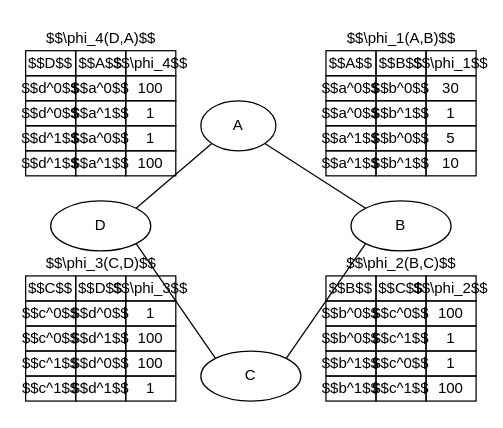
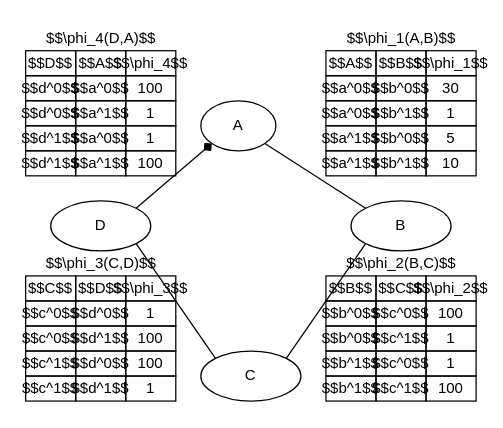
  <mxCell id="0" />
  <mxCell id="1" parent="0" />
  <mxCell id="2" value="A" style="ellipse;whiteSpace=wrap;html=1;" vertex="1" parent="1"><mxGeometry x="160" y="80" width="60" height="40" as="geometry" /></mxCell>
  <mxCell id="3" value="B" style="ellipse;whiteSpace=wrap;html=1;" vertex="1" parent="1"><mxGeometry x="280" y="160" width="80" height="40" as="geometry" /></mxCell>
  <mxCell id="4" value="C" style="ellipse;whiteSpace=wrap;html=1;" vertex="1" parent="1"><mxGeometry x="160" y="280" width="80" height="40" as="geometry" /></mxCell>
  <mxCell id="5" value="D" style="ellipse;whiteSpace=wrap;html=1;" vertex="1" parent="1"><mxGeometry x="40" y="160" width="80" height="40" as="geometry" /></mxCell>
  <mxCell id="6" value="" style="endArrow=none;html=1;exitX=1;exitY=1;exitDx=0;exitDy=0;entryX=0;entryY=0;entryDx=0;entryDy=0;" edge="1" parent="1" source="2" target="3"><mxGeometry width="50" height="50" relative="1" as="geometry"><mxPoint x="400" y="480" as="sourcePoint" /><mxPoint x="450" y="430" as="targetPoint" /></mxGeometry></mxCell>
  <mxCell id="7" value="" style="endArrow=none;html=1;exitX=1;exitY=0;exitDx=0;exitDy=0;entryX=0;entryY=1;entryDx=0;entryDy=0;" edge="1" parent="1" source="4" target="3"><mxGeometry width="50" height="50" relative="1" as="geometry"><mxPoint x="400" y="480" as="sourcePoint" /><mxPoint x="450" y="430" as="targetPoint" /></mxGeometry></mxCell>
  <mxCell id="8" value="" style="endArrow=none;html=1;exitX=1;exitY=1;exitDx=0;exitDy=0;entryX=0;entryY=0;entryDx=0;entryDy=0;" edge="1" parent="1" source="5" target="4"><mxGeometry width="50" height="50" relative="1" as="geometry"><mxPoint x="400" y="480" as="sourcePoint" /><mxPoint x="450" y="430" as="targetPoint" /></mxGeometry></mxCell>
- <mxCell id="9" value="" style="endArrow=none;html=1;exitX=1;exitY=0;exitDx=0;exitDy=0;entryX=0;entryY=1;entryDx=0;entryDy=0;" edge="1" parent="1" source="5" target="2"><mxGeometry width="50" height="50" relative="1" as="geometry"><mxPoint x="400" y="480" as="sourcePoint" /><mxPoint x="450" y="430" as="targetPoint" /></mxGeometry></mxCell>
+ <mxCell id="9" value="" style="endArrow=diamond;html=1;exitX=1;exitY=0;exitDx=0;exitDy=0;entryX=0;entryY=1;entryDx=0;entryDy=0;" edge="1" parent="1" source="5" target="2"><mxGeometry width="50" height="50" relative="1" as="geometry"><mxPoint x="400" y="480" as="sourcePoint" /><mxPoint x="450" y="430" as="targetPoint" /></mxGeometry></mxCell>
  <mxCell id="10" value="" style="group" vertex="1" connectable="0" parent="1"><mxGeometry x="260" y="20" width="120" height="120" as="geometry" /></mxCell>
  <mxCell id="11" value="" style="group" vertex="1" connectable="0" parent="10"><mxGeometry width="120" height="120" as="geometry" /></mxCell>
  <mxCell id="12" value="&lt;span&gt;$$a^0$$&lt;/span&gt;" style="rounded=0;whiteSpace=wrap;html=1;strokeColor=#000000;strokeWidth=1;fillColor=none;" vertex="1" parent="11"><mxGeometry y="40" width="40" height="20" as="geometry" /></mxCell>
  <mxCell id="13" value="&lt;span&gt;$$a^0$$&lt;/span&gt;" style="rounded=0;whiteSpace=wrap;html=1;strokeColor=#000000;strokeWidth=1;fillColor=none;" vertex="1" parent="11"><mxGeometry y="60" width="40" height="20" as="geometry" /></mxCell>
  <mxCell id="14" value="&lt;span&gt;$$a^1$$&lt;/span&gt;" style="rounded=0;whiteSpace=wrap;html=1;strokeColor=#000000;strokeWidth=1;fillColor=none;" vertex="1" parent="11"><mxGeometry y="80" width="40" height="20" as="geometry" /></mxCell>
  <mxCell id="15" value="&lt;span&gt;$$a^1$$&lt;/span&gt;" style="rounded=0;whiteSpace=wrap;html=1;strokeColor=#000000;strokeWidth=1;fillColor=none;" vertex="1" parent="11"><mxGeometry y="100" width="40" height="20" as="geometry" /></mxCell>
  <mxCell id="16" value="&lt;span&gt;$$b^0$$&lt;/span&gt;" style="rounded=0;whiteSpace=wrap;html=1;strokeColor=#000000;strokeWidth=1;fillColor=none;" vertex="1" parent="11"><mxGeometry x="40" y="40" width="40" height="20" as="geometry" /></mxCell>
  <mxCell id="17" value="&lt;span&gt;$$b^1$$&lt;/span&gt;" style="rounded=0;whiteSpace=wrap;html=1;strokeColor=#000000;strokeWidth=1;fillColor=none;" vertex="1" parent="11"><mxGeometry x="40" y="60" width="40" height="20" as="geometry" /></mxCell>
  <mxCell id="18" value="&lt;span&gt;$$b^0$$&lt;/span&gt;" style="rounded=0;whiteSpace=wrap;html=1;strokeColor=#000000;strokeWidth=1;fillColor=none;" vertex="1" parent="11"><mxGeometry x="40" y="80" width="40" height="20" as="geometry" /></mxCell>
  <mxCell id="19" value="&lt;span&gt;$$b^1$$&lt;/span&gt;" style="rounded=0;whiteSpace=wrap;html=1;strokeColor=#000000;strokeWidth=1;fillColor=none;" vertex="1" parent="11"><mxGeometry x="40" y="100" width="40" height="20" as="geometry" /></mxCell>
  <mxCell id="20" value="30" style="rounded=0;whiteSpace=wrap;html=1;strokeColor=#000000;strokeWidth=1;fillColor=none;" vertex="1" parent="11"><mxGeometry x="80" y="40" width="40" height="20" as="geometry" /></mxCell>
  <mxCell id="21" value="&lt;span&gt;1&lt;/span&gt;" style="rounded=0;whiteSpace=wrap;html=1;strokeColor=#000000;strokeWidth=1;fillColor=none;" vertex="1" parent="11"><mxGeometry x="80" y="60" width="40" height="20" as="geometry" /></mxCell>
  <mxCell id="22" value="&lt;span&gt;5&lt;/span&gt;" style="rounded=0;whiteSpace=wrap;html=1;strokeColor=#000000;strokeWidth=1;fillColor=none;" vertex="1" parent="11"><mxGeometry x="80" y="80" width="40" height="20" as="geometry" /></mxCell>
  <mxCell id="23" value="&lt;span&gt;10&lt;/span&gt;" style="rounded=0;whiteSpace=wrap;html=1;strokeColor=#000000;strokeWidth=1;fillColor=none;" vertex="1" parent="11"><mxGeometry x="80" y="100" width="40" height="20" as="geometry" /></mxCell>
  <mxCell id="24" value="$$A$$" style="rounded=0;whiteSpace=wrap;html=1;strokeColor=#000000;strokeWidth=1;fillColor=none;" vertex="1" parent="11"><mxGeometry y="20" width="40" height="20" as="geometry" /></mxCell>
  <mxCell id="25" value="&lt;span&gt;$$B$$&lt;/span&gt;" style="rounded=0;whiteSpace=wrap;html=1;strokeColor=#000000;strokeWidth=1;fillColor=none;" vertex="1" parent="11"><mxGeometry x="40" y="20" width="40" height="20" as="geometry" /></mxCell>
  <mxCell id="26" value="$$\phi_1$$" style="rounded=0;whiteSpace=wrap;html=1;strokeColor=#000000;strokeWidth=1;fillColor=none;" vertex="1" parent="11"><mxGeometry x="80" y="20" width="40" height="20" as="geometry" /></mxCell>
  <mxCell id="27" value="&lt;span&gt;$$\phi_1(A,B)$$&lt;/span&gt;" style="text;html=1;align=center;verticalAlign=middle;resizable=0;points=[];autosize=1;" vertex="1" parent="11"><mxGeometry x="10" width="100" height="20" as="geometry" /></mxCell>
  <mxCell id="28" value="" style="group" vertex="1" connectable="0" parent="1"><mxGeometry x="260" y="200" width="120" height="120" as="geometry" /></mxCell>
  <mxCell id="29" value="" style="group" vertex="1" connectable="0" parent="28"><mxGeometry width="120" height="120" as="geometry" /></mxCell>
  <mxCell id="30" value="&lt;span&gt;$$b^0$$&lt;/span&gt;" style="rounded=0;whiteSpace=wrap;html=1;strokeColor=#000000;strokeWidth=1;fillColor=none;" vertex="1" parent="29"><mxGeometry y="40" width="40" height="20" as="geometry" /></mxCell>
  <mxCell id="31" value="&lt;span&gt;$$b^0$$&lt;/span&gt;" style="rounded=0;whiteSpace=wrap;html=1;strokeColor=#000000;strokeWidth=1;fillColor=none;" vertex="1" parent="29"><mxGeometry y="60" width="40" height="20" as="geometry" /></mxCell>
  <mxCell id="32" value="&lt;span&gt;$$b^1$$&lt;/span&gt;" style="rounded=0;whiteSpace=wrap;html=1;strokeColor=#000000;strokeWidth=1;fillColor=none;" vertex="1" parent="29"><mxGeometry y="80" width="40" height="20" as="geometry" /></mxCell>
  <mxCell id="33" value="&lt;span&gt;$$b^1$$&lt;/span&gt;" style="rounded=0;whiteSpace=wrap;html=1;strokeColor=#000000;strokeWidth=1;fillColor=none;" vertex="1" parent="29"><mxGeometry y="100" width="40" height="20" as="geometry" /></mxCell>
  <mxCell id="34" value="&lt;span&gt;$$c^0$$&lt;/span&gt;" style="rounded=0;whiteSpace=wrap;html=1;strokeColor=#000000;strokeWidth=1;fillColor=none;" vertex="1" parent="29"><mxGeometry x="40" y="40" width="40" height="20" as="geometry" /></mxCell>
  <mxCell id="35" value="&lt;span&gt;$$c^1$$&lt;/span&gt;" style="rounded=0;whiteSpace=wrap;html=1;strokeColor=#000000;strokeWidth=1;fillColor=none;" vertex="1" parent="29"><mxGeometry x="40" y="60" width="40" height="20" as="geometry" /></mxCell>
  <mxCell id="36" value="&lt;span&gt;$$c^0$$&lt;/span&gt;" style="rounded=0;whiteSpace=wrap;html=1;strokeColor=#000000;strokeWidth=1;fillColor=none;" vertex="1" parent="29"><mxGeometry x="40" y="80" width="40" height="20" as="geometry" /></mxCell>
  <mxCell id="37" value="&lt;span&gt;$$c^1$$&lt;/span&gt;" style="rounded=0;whiteSpace=wrap;html=1;strokeColor=#000000;strokeWidth=1;fillColor=none;" vertex="1" parent="29"><mxGeometry x="40" y="100" width="40" height="20" as="geometry" /></mxCell>
  <mxCell id="38" value="100" style="rounded=0;whiteSpace=wrap;html=1;strokeColor=#000000;strokeWidth=1;fillColor=none;" vertex="1" parent="29"><mxGeometry x="80" y="40" width="40" height="20" as="geometry" /></mxCell>
  <mxCell id="39" value="&lt;span&gt;1&lt;/span&gt;" style="rounded=0;whiteSpace=wrap;html=1;strokeColor=#000000;strokeWidth=1;fillColor=none;" vertex="1" parent="29"><mxGeometry x="80" y="60" width="40" height="20" as="geometry" /></mxCell>
  <mxCell id="40" value="&lt;span&gt;1&lt;/span&gt;" style="rounded=0;whiteSpace=wrap;html=1;strokeColor=#000000;strokeWidth=1;fillColor=none;" vertex="1" parent="29"><mxGeometry x="80" y="80" width="40" height="20" as="geometry" /></mxCell>
  <mxCell id="41" value="&lt;span&gt;100&lt;/span&gt;" style="rounded=0;whiteSpace=wrap;html=1;strokeColor=#000000;strokeWidth=1;fillColor=none;" vertex="1" parent="29"><mxGeometry x="80" y="100" width="40" height="20" as="geometry" /></mxCell>
  <mxCell id="42" value="$$B$$" style="rounded=0;whiteSpace=wrap;html=1;strokeColor=#000000;strokeWidth=1;fillColor=none;" vertex="1" parent="29"><mxGeometry y="20" width="40" height="20" as="geometry" /></mxCell>
  <mxCell id="43" value="&lt;span&gt;$$C$$&lt;/span&gt;" style="rounded=0;whiteSpace=wrap;html=1;strokeColor=#000000;strokeWidth=1;fillColor=none;" vertex="1" parent="29"><mxGeometry x="40" y="20" width="40" height="20" as="geometry" /></mxCell>
  <mxCell id="44" value="$$\phi_2$$" style="rounded=0;whiteSpace=wrap;html=1;strokeColor=#000000;strokeWidth=1;fillColor=none;" vertex="1" parent="29"><mxGeometry x="80" y="20" width="40" height="20" as="geometry" /></mxCell>
  <mxCell id="45" value="&lt;span&gt;$$\phi_2(B,C)$$&lt;/span&gt;" style="text;html=1;align=center;verticalAlign=middle;resizable=0;points=[];autosize=1;" vertex="1" parent="29"><mxGeometry x="10" width="100" height="20" as="geometry" /></mxCell>
  <mxCell id="46" value="" style="group" vertex="1" connectable="0" parent="1"><mxGeometry x="20" y="200" width="120" height="120" as="geometry" /></mxCell>
  <mxCell id="47" value="" style="group" vertex="1" connectable="0" parent="46"><mxGeometry width="120" height="120" as="geometry" /></mxCell>
  <mxCell id="48" value="$$c^0$$" style="rounded=0;whiteSpace=wrap;html=1;strokeColor=#000000;strokeWidth=1;fillColor=none;" vertex="1" parent="47"><mxGeometry y="40" width="40" height="20" as="geometry" /></mxCell>
  <mxCell id="49" value="$$c^0$$" style="rounded=0;whiteSpace=wrap;html=1;strokeColor=#000000;strokeWidth=1;fillColor=none;" vertex="1" parent="47"><mxGeometry y="60" width="40" height="20" as="geometry" /></mxCell>
  <mxCell id="50" value="$$c^1$$" style="rounded=0;whiteSpace=wrap;html=1;strokeColor=#000000;strokeWidth=1;fillColor=none;" vertex="1" parent="47"><mxGeometry y="80" width="40" height="20" as="geometry" /></mxCell>
  <mxCell id="51" value="$$c^1$$" style="rounded=0;whiteSpace=wrap;html=1;strokeColor=#000000;strokeWidth=1;fillColor=none;" vertex="1" parent="47"><mxGeometry y="100" width="40" height="20" as="geometry" /></mxCell>
  <mxCell id="52" value="&lt;span&gt;$$d^0$$&lt;/span&gt;" style="rounded=0;whiteSpace=wrap;html=1;strokeColor=#000000;strokeWidth=1;fillColor=none;" vertex="1" parent="47"><mxGeometry x="40" y="40" width="40" height="20" as="geometry" /></mxCell>
  <mxCell id="53" value="&lt;span&gt;$$d^1$$&lt;/span&gt;" style="rounded=0;whiteSpace=wrap;html=1;strokeColor=#000000;strokeWidth=1;fillColor=none;" vertex="1" parent="47"><mxGeometry x="40" y="60" width="40" height="20" as="geometry" /></mxCell>
  <mxCell id="54" value="&lt;span&gt;$$d^0$$&lt;/span&gt;" style="rounded=0;whiteSpace=wrap;html=1;strokeColor=#000000;strokeWidth=1;fillColor=none;" vertex="1" parent="47"><mxGeometry x="40" y="80" width="40" height="20" as="geometry" /></mxCell>
  <mxCell id="55" value="&lt;span&gt;$$d^1$$&lt;/span&gt;" style="rounded=0;whiteSpace=wrap;html=1;strokeColor=#000000;strokeWidth=1;fillColor=none;" vertex="1" parent="47"><mxGeometry x="40" y="100" width="40" height="20" as="geometry" /></mxCell>
  <mxCell id="56" value="1" style="rounded=0;whiteSpace=wrap;html=1;strokeColor=#000000;strokeWidth=1;fillColor=none;" vertex="1" parent="47"><mxGeometry x="80" y="40" width="40" height="20" as="geometry" /></mxCell>
  <mxCell id="57" value="&lt;span&gt;100&lt;/span&gt;" style="rounded=0;whiteSpace=wrap;html=1;strokeColor=#000000;strokeWidth=1;fillColor=none;" vertex="1" parent="47"><mxGeometry x="80" y="60" width="40" height="20" as="geometry" /></mxCell>
  <mxCell id="58" value="&lt;span&gt;100&lt;/span&gt;" style="rounded=0;whiteSpace=wrap;html=1;strokeColor=#000000;strokeWidth=1;fillColor=none;" vertex="1" parent="47"><mxGeometry x="80" y="80" width="40" height="20" as="geometry" /></mxCell>
  <mxCell id="59" value="&lt;span&gt;1&lt;/span&gt;" style="rounded=0;whiteSpace=wrap;html=1;strokeColor=#000000;strokeWidth=1;fillColor=none;" vertex="1" parent="47"><mxGeometry x="80" y="100" width="40" height="20" as="geometry" /></mxCell>
  <mxCell id="60" value="$$C$$" style="rounded=0;whiteSpace=wrap;html=1;strokeColor=#000000;strokeWidth=1;fillColor=none;" vertex="1" parent="47"><mxGeometry y="20" width="40" height="20" as="geometry" /></mxCell>
  <mxCell id="61" value="&lt;span&gt;$$D$$&lt;/span&gt;" style="rounded=0;whiteSpace=wrap;html=1;strokeColor=#000000;strokeWidth=1;fillColor=none;" vertex="1" parent="47"><mxGeometry x="40" y="20" width="40" height="20" as="geometry" /></mxCell>
  <mxCell id="62" value="$$\phi_3$$" style="rounded=0;whiteSpace=wrap;html=1;strokeColor=#000000;strokeWidth=1;fillColor=none;" vertex="1" parent="47"><mxGeometry x="80" y="20" width="40" height="20" as="geometry" /></mxCell>
  <mxCell id="63" value="&lt;span&gt;$$\phi_3(C,D)$$&lt;/span&gt;" style="text;html=1;align=center;verticalAlign=middle;resizable=0;points=[];autosize=1;" vertex="1" parent="47"><mxGeometry x="10" width="100" height="20" as="geometry" /></mxCell>
  <mxCell id="64" value="" style="group" vertex="1" connectable="0" parent="1"><mxGeometry x="20" y="20" width="120" height="120" as="geometry" /></mxCell>
  <mxCell id="65" value="" style="group" vertex="1" connectable="0" parent="64"><mxGeometry width="120" height="120" as="geometry" /></mxCell>
  <mxCell id="66" value="$$d^0$$" style="rounded=0;whiteSpace=wrap;html=1;strokeColor=#000000;strokeWidth=1;fillColor=none;" vertex="1" parent="65"><mxGeometry y="40" width="40" height="20" as="geometry" /></mxCell>
  <mxCell id="67" value="$$d^0$$" style="rounded=0;whiteSpace=wrap;html=1;strokeColor=#000000;strokeWidth=1;fillColor=none;" vertex="1" parent="65"><mxGeometry y="60" width="40" height="20" as="geometry" /></mxCell>
  <mxCell id="68" value="$$d^1$$" style="rounded=0;whiteSpace=wrap;html=1;strokeColor=#000000;strokeWidth=1;fillColor=none;" vertex="1" parent="65"><mxGeometry y="80" width="40" height="20" as="geometry" /></mxCell>
  <mxCell id="69" value="$$d^1$$" style="rounded=0;whiteSpace=wrap;html=1;strokeColor=#000000;strokeWidth=1;fillColor=none;" vertex="1" parent="65"><mxGeometry y="100" width="40" height="20" as="geometry" /></mxCell>
  <mxCell id="70" value="$$a^0$$" style="rounded=0;whiteSpace=wrap;html=1;strokeColor=#000000;strokeWidth=1;fillColor=none;" vertex="1" parent="65"><mxGeometry x="40" y="40" width="40" height="20" as="geometry" /></mxCell>
  <mxCell id="71" value="$$a^1$$" style="rounded=0;whiteSpace=wrap;html=1;strokeColor=#000000;strokeWidth=1;fillColor=none;" vertex="1" parent="65"><mxGeometry x="40" y="60" width="40" height="20" as="geometry" /></mxCell>
  <mxCell id="72" value="$$a^0$$" style="rounded=0;whiteSpace=wrap;html=1;strokeColor=#000000;strokeWidth=1;fillColor=none;" vertex="1" parent="65"><mxGeometry x="40" y="80" width="40" height="20" as="geometry" /></mxCell>
  <mxCell id="73" value="$$a^1$$" style="rounded=0;whiteSpace=wrap;html=1;strokeColor=#000000;strokeWidth=1;fillColor=none;" vertex="1" parent="65"><mxGeometry x="40" y="100" width="40" height="20" as="geometry" /></mxCell>
  <mxCell id="74" value="100" style="rounded=0;whiteSpace=wrap;html=1;strokeColor=#000000;strokeWidth=1;fillColor=none;" vertex="1" parent="65"><mxGeometry x="80" y="40" width="40" height="20" as="geometry" /></mxCell>
  <mxCell id="75" value="&lt;span&gt;1&lt;/span&gt;" style="rounded=0;whiteSpace=wrap;html=1;strokeColor=#000000;strokeWidth=1;fillColor=none;" vertex="1" parent="65"><mxGeometry x="80" y="60" width="40" height="20" as="geometry" /></mxCell>
  <mxCell id="76" value="&lt;span&gt;1&lt;/span&gt;" style="rounded=0;whiteSpace=wrap;html=1;strokeColor=#000000;strokeWidth=1;fillColor=none;" vertex="1" parent="65"><mxGeometry x="80" y="80" width="40" height="20" as="geometry" /></mxCell>
  <mxCell id="77" value="&lt;span&gt;100&lt;/span&gt;" style="rounded=0;whiteSpace=wrap;html=1;strokeColor=#000000;strokeWidth=1;fillColor=none;" vertex="1" parent="65"><mxGeometry x="80" y="100" width="40" height="20" as="geometry" /></mxCell>
  <mxCell id="78" value="$$D$$" style="rounded=0;whiteSpace=wrap;html=1;strokeColor=#000000;strokeWidth=1;fillColor=none;" vertex="1" parent="65"><mxGeometry y="20" width="40" height="20" as="geometry" /></mxCell>
  <mxCell id="79" value="&lt;span&gt;$$A$$&lt;/span&gt;" style="rounded=0;whiteSpace=wrap;html=1;strokeColor=#000000;strokeWidth=1;fillColor=none;" vertex="1" parent="65"><mxGeometry x="40" y="20" width="40" height="20" as="geometry" /></mxCell>
  <mxCell id="80" value="$$\phi_4$$" style="rounded=0;whiteSpace=wrap;html=1;strokeColor=#000000;strokeWidth=1;fillColor=none;" vertex="1" parent="65"><mxGeometry x="80" y="20" width="40" height="20" as="geometry" /></mxCell>
  <mxCell id="81" value="&lt;span&gt;$$\phi_4(D,A)$$&lt;/span&gt;" style="text;html=1;align=center;verticalAlign=middle;resizable=0;points=[];autosize=1;" vertex="1" parent="65"><mxGeometry x="10" width="100" height="20" as="geometry" /></mxCell>
